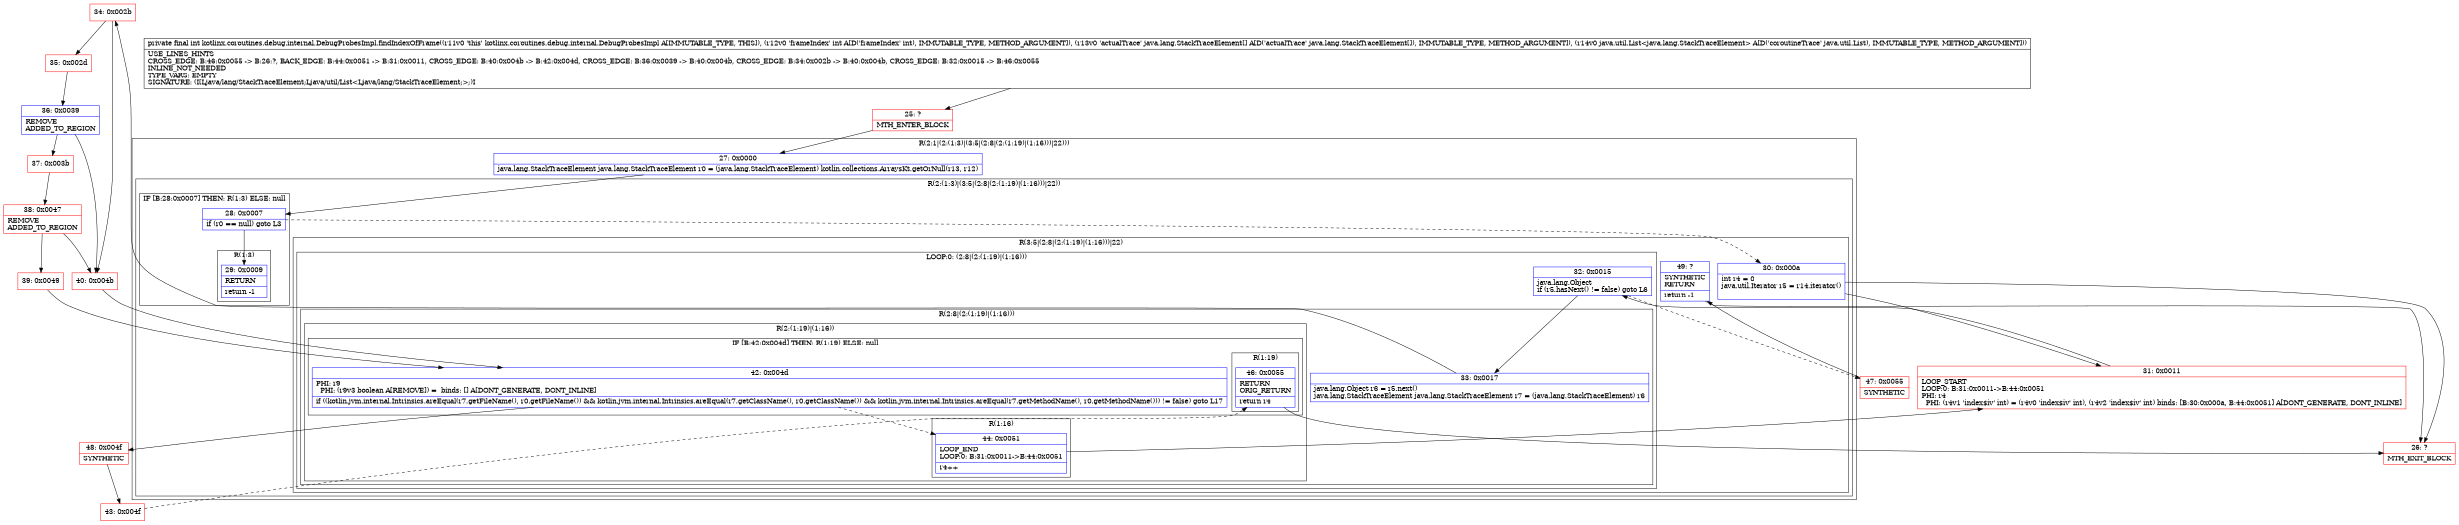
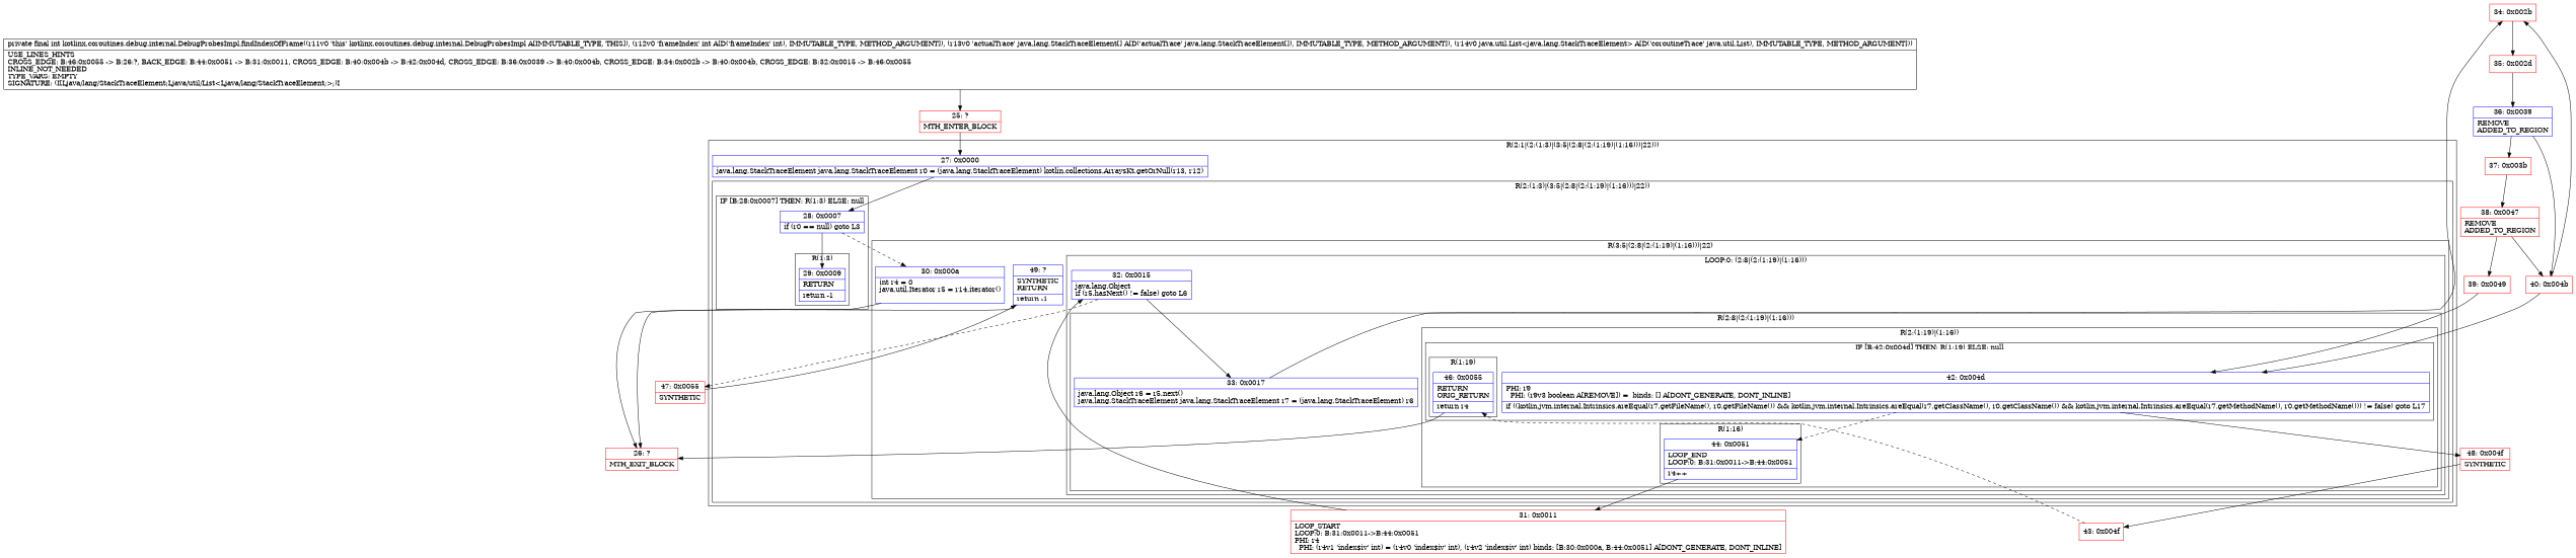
  digraph {
    node [color=red shape=record]
    n1 [color=blue label="{29\:\ 0x0009|RETURN\l|return \-1\l}"]
    n2 [color=blue label="{28\:\ 0x0007|if (r0 == null) goto L3\l}"]
    n3 [color=blue label="{46\:\ 0x0055|RETURN\lORIG_RETURN\l|return r4\l}"]
    n4 [color=blue label="{42\:\ 0x004d|PHI: r9 \l  PHI: (r9v3 boolean A[REMOVE]) =  binds: [] A[DONT_GENERATE, DONT_INLINE]\l|if ((kotlin.jvm.internal.Intrinsics.areEqual(r7.getFileName(), r0.getFileName()) && kotlin.jvm.internal.Intrinsics.areEqual(r7.getClassName(), r0.getClassName()) && kotlin.jvm.internal.Intrinsics.areEqual(r7.getMethodName(), r0.getMethodName())) != false) goto L17\l}"]
    n5 [color=blue label="{44\:\ 0x0051|LOOP_END\lLOOP:0: B:31:0x0011\-\>B:44:0x0051\l|r4++\l}"]
    n6 [color=blue label="{33\:\ 0x0017|java.lang.Object r6 = r5.next()\ljava.lang.StackTraceElement java.lang.StackTraceElement r7 = (java.lang.StackTraceElement) r6\l}"]
    n7 [color=blue label="{32\:\ 0x0015|java.lang.Object \lif (r5.hasNext() != false) goto L6\l}"]
    n8 [color=blue label="{30\:\ 0x000a|int r4 = 0\ljava.util.Iterator r5 = r14.iterator()\l\l}"]
    n9 [color=blue label="{49\:\ ?|SYNTHETIC\lRETURN\l|return \-1\l}"]
    n10 [color=blue label="{27\:\ 0x0000|java.lang.StackTraceElement java.lang.StackTraceElement r0 = (java.lang.StackTraceElement) kotlin.collections.ArraysKt.getOrNull(r13, r12)\l}"]
    n11 [label="{26\:\ ?|MTH_EXIT_BLOCK\l}"]
    n12 [label="{48\:\ 0x004f|SYNTHETIC\l}"]
    n13 [label="{31\:\ 0x0011|LOOP_START\lLOOP:0: B:31:0x0011\-\>B:44:0x0051\lPHI: r4 \l  PHI: (r4v1 'index$iv' int) = (r4v0 'index$iv' int), (r4v2 'index$iv' int) binds: [B:30:0x000a, B:44:0x0051] A[DONT_GENERATE, DONT_INLINE]\l}"]
    n14 [label="{34\:\ 0x002b}"]
    n15 [label="{47\:\ 0x0055|SYNTHETIC\l}"]
    n16 [label="{35\:\ 0x002d}"]
    n17 [label="{40\:\ 0x004b}"]
    n18 [label="{43\:\ 0x004f}"]
    n19 [label="{25\:\ ?|MTH_ENTER_BLOCK\l}"]
    n20 [color=blue label="{36\:\ 0x0039|REMOVE\lADDED_TO_REGION\l}"]
    n21 [label="{37\:\ 0x003b}"]
    n22 [label="{38\:\ 0x0047|REMOVE\lADDED_TO_REGION\l}"]
    n23 [label="{39\:\ 0x0049}"]
    n24 [label="{private final int kotlinx.coroutines.debug.internal.DebugProbesImpl.findIndexOfFrame((r11v0 'this' kotlinx.coroutines.debug.internal.DebugProbesImpl A[IMMUTABLE_TYPE, THIS]), (r12v0 'frameIndex' int A[D('frameIndex' int), IMMUTABLE_TYPE, METHOD_ARGUMENT]), (r13v0 'actualTrace' java.lang.StackTraceElement[] A[D('actualTrace' java.lang.StackTraceElement[]), IMMUTABLE_TYPE, METHOD_ARGUMENT]), (r14v0 java.util.List\<java.lang.StackTraceElement\> A[D('coroutineTrace' java.util.List), IMMUTABLE_TYPE, METHOD_ARGUMENT]))  | USE_LINES_HINTS\lCROSS_EDGE: B:46:0x0055 \-\> B:26:?, BACK_EDGE: B:44:0x0051 \-\> B:31:0x0011, CROSS_EDGE: B:40:0x004b \-\> B:42:0x004d, CROSS_EDGE: B:36:0x0039 \-\> B:40:0x004b, CROSS_EDGE: B:34:0x002b \-\> B:40:0x004b, CROSS_EDGE: B:32:0x0015 \-\> B:46:0x0055\lINLINE_NOT_NEEDED\lTYPE_VARS: EMPTY\lSIGNATURE: (I[Ljava\/lang\/StackTraceElement;Ljava\/util\/List\<Ljava\/lang\/StackTraceElement;\>;)I\l}" color=""]
    subgraph cluster_1 {
      label="R(2:1|(2:(1:3)|(3:5|(2:8|(2:(1:19)|(1:16)))|22)))"
      n10
      subgraph cluster_2 {
        label="R(2:(1:3)|(3:5|(2:8|(2:(1:19)|(1:16)))|22))"
        subgraph cluster_3 {
          label="IF [B:28:0x0007] THEN: R(1:3) ELSE: null"
          n2
          subgraph cluster_4 {
            label="R(1:3)"
            n1
          }
        }
        subgraph cluster_5 {
          label="R(3:5|(2:8|(2:(1:19)|(1:16)))|22)"
          n8
          n9
          subgraph cluster_6 {
            label="LOOP:0: (2:8|(2:(1:19)|(1:16)))"
            n7
            subgraph cluster_7 {
              label="R(2:8|(2:(1:19)|(1:16)))"
              n6
              subgraph cluster_8 {
                label="R(2:(1:19)|(1:16))"
                subgraph cluster_9 {
                  label="IF [B:42:0x004d] THEN: R(1:19) ELSE: null"
                  n4
                  subgraph cluster_10 {
                    label="R(1:19)"
                    n3
                  }
                }
                subgraph cluster_11 {
                  label="R(1:16)"
                  n5
                }
              }
            }
          }
        }
      }
    }
    n2 -> n1
    n2 -> n8 [style=dashed]
    n3 -> n11
    n4 -> n5 [style=dashed]
    n4 -> n12
    n5 -> n13
    n6 -> n14
    n7 -> n6
    n7 -> n15 [style=dashed]
    n8 -> n11
-   n8 -> n13
    n9 -> n11
    n10 -> n2
    n12 -> n18
    n13 -> n7
    n14 -> n16
-   n14 -> n17
+   n17 -> n14
    n15 -> n9
    n16 -> n20
    n17 -> n4
    n18 -> n3 [style=dashed]
    n19 -> n10
    n20 -> n17
    n20 -> n21
    n21 -> n22
    n22 -> n17
    n22 -> n23
    n23 -> n4
    n24 -> n19
  }
